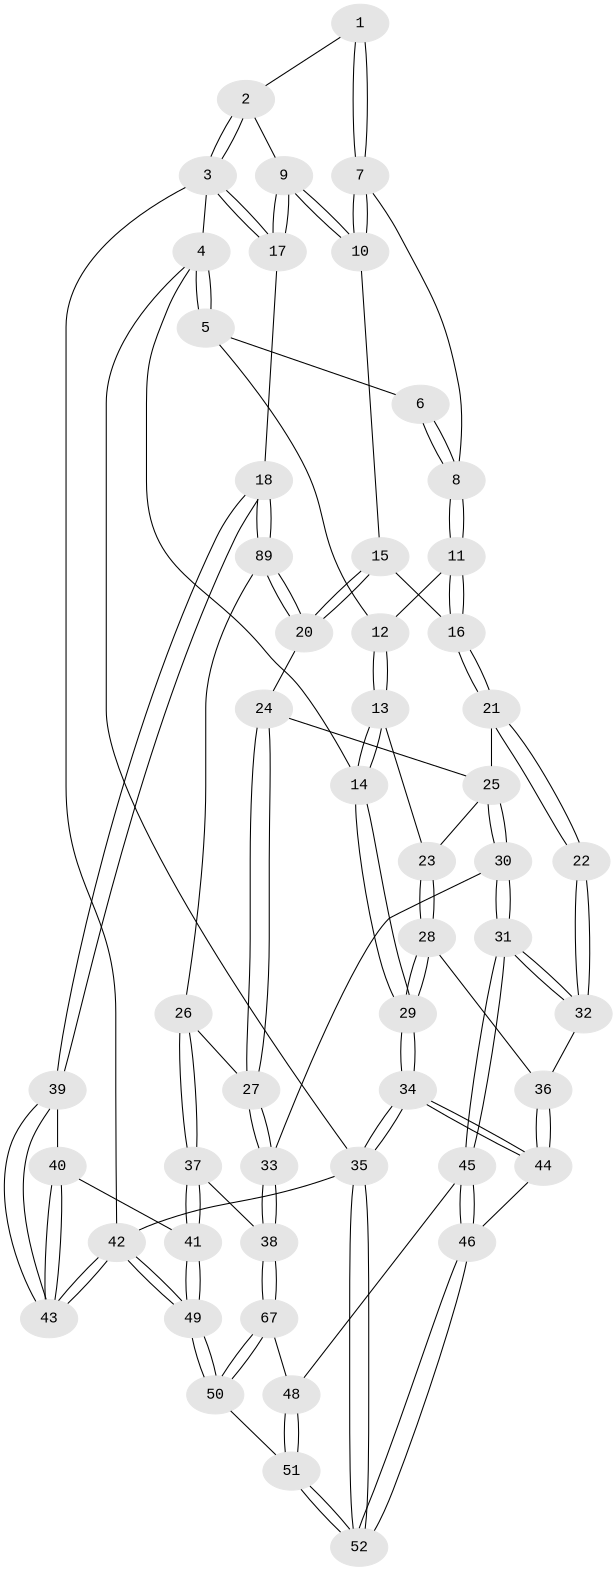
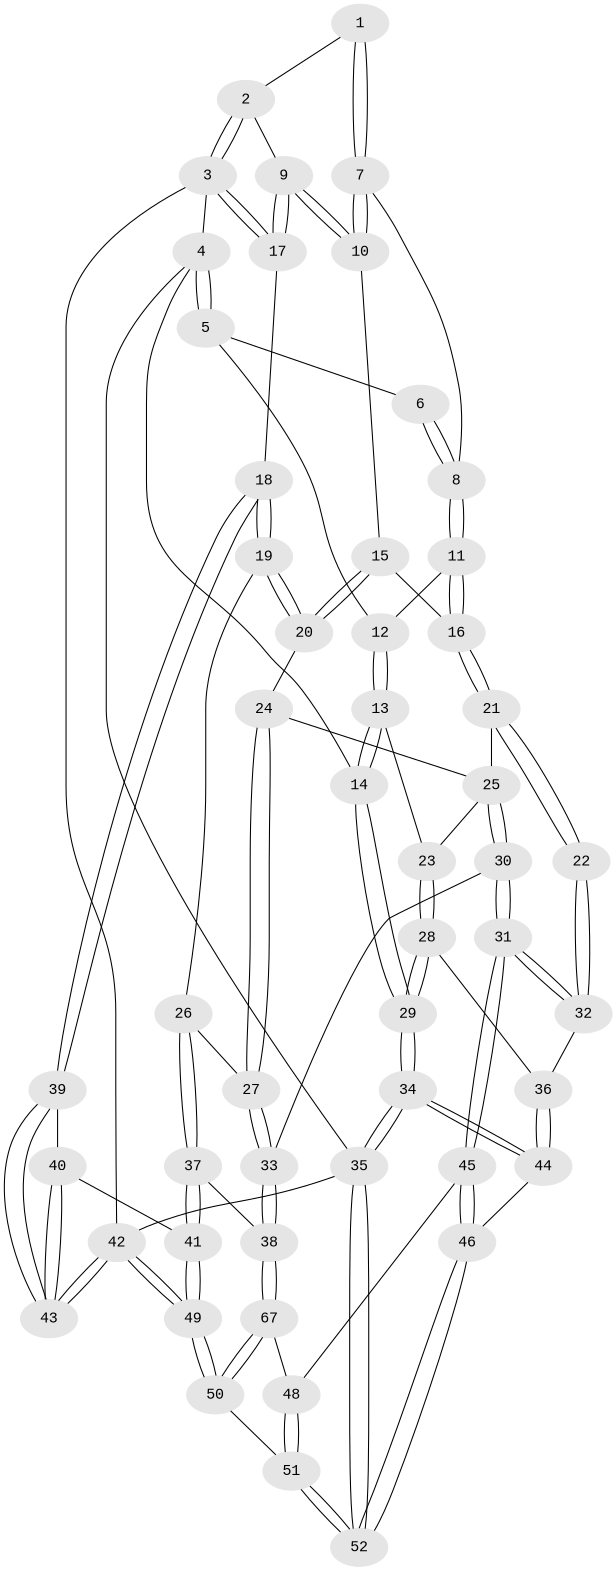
  graph {
    fontname="Liberation Mono"
    node [color=gray90 fontname="Liberation Mono" style=filled]
    edge [fontname="Liberation Mono"]
    1
    2
    7
    3
    9
    8
    10
    4
    17
    42
    5
    14
    35
    18
    43
    49
    6
    12
    29
    52
    13
    11
    15
    16
    20
    21
    23
    28
    34
    24
    22
    25
-   19 [label=89]
+   19
    39
    26
    40
    27
    37
    32
    30
    36
    33
    31
    38
    41
    44
    45
    46
    48
    n50 [label=67]
    50
    51
    1 -- 2
    1 -- 7
    1 -- 7
    2 -- 3
    2 -- 3
    2 -- 9
    7 -- 8
    7 -- 10
    7 -- 10
    3 -- 4
    3 -- 17
    3 -- 17
    3 -- 42
    9 -- 10
    9 -- 10
    9 -- 17
    9 -- 17
    8 -- 11
    8 -- 11
    10 -- 15
    4 -- 5
    4 -- 5
    4 -- 14
    4 -- 35
    17 -- 18
    42 -- 43
    42 -- 43
    42 -- 49
    42 -- 49
    5 -- 6
    5 -- 12
    14 -- 29
    14 -- 29
    35 -- 42
    35 -- 52
    35 -- 52
    18 -- 19
    18 -- 19
    18 -- 39
    18 -- 39
    49 -- 50
    49 -- 50
    6 -- 8
    6 -- 8
    12 -- 13
    12 -- 13
    29 -- 34
    29 -- 34
    13 -- 14
    13 -- 14
    13 -- 23
    11 -- 12
    11 -- 16
    11 -- 16
    15 -- 16
    15 -- 20
    15 -- 20
    16 -- 21
    16 -- 21
    20 -- 24
    21 -- 22
    21 -- 22
    21 -- 25
    23 -- 28
    23 -- 28
    28 -- 29
    28 -- 29
    28 -- 36
    34 -- 35
    34 -- 35
    34 -- 44
    34 -- 44
    24 -- 25
    24 -- 27
    24 -- 27
    22 -- 32
    22 -- 32
    25 -- 23
    25 -- 30
    25 -- 30
    19 -- 20
    19 -- 20
    19 -- 26
    39 -- 43
    39 -- 43
    39 -- 40
    26 -- 27
    26 -- 37
    26 -- 37
    40 -- 43
    40 -- 43
    40 -- 41
    27 -- 33
    27 -- 33
    37 -- 38
    37 -- 41
    37 -- 41
    32 -- 36
    30 -- 33
    30 -- 31
    30 -- 31
    36 -- 44
    36 -- 44
    33 -- 38
    33 -- 38
    31 -- 32
    31 -- 32
    31 -- 45
    31 -- 45
    38 -- n50
    38 -- n50
    41 -- 49
    41 -- 49
    44 -- 46
    45 -- 46
    45 -- 46
    45 -- 48
    46 -- 52
    46 -- 52
    48 -- 51
    48 -- 51
    n50 -- 48
    n50 -- 50
    n50 -- 50
    50 -- 51
    51 -- 52
    51 -- 52
  }
